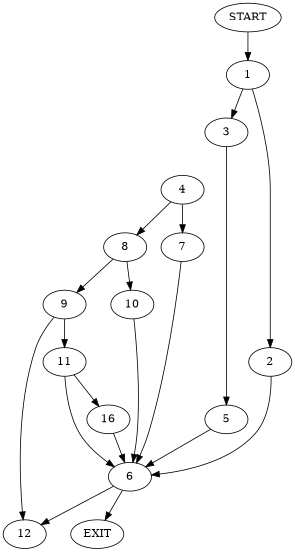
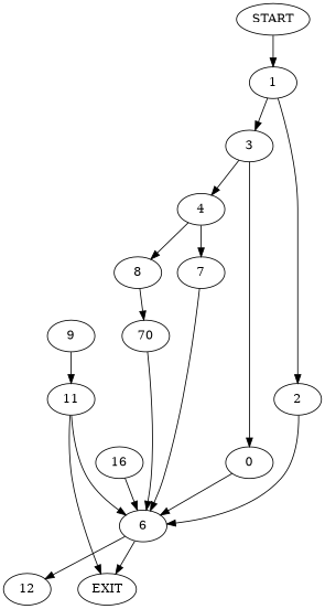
  digraph {
    n1 [label=START]
    1
    2
    3
    n5 [label=EXIT]
    6
    4
-   5
+   5 [label=0]
    12
    7
    8
    9
-   10
+   10 [label=70]
    11
    n15 [label=16]
    n1 -> 1
    1 -> 2
    1 -> 3
    2 -> 6
+   3 -> 4
    3 -> 5
    6 -> n5
    6 -> 12
    4 -> 7
    4 -> 8
    5 -> 6
    7 -> 6
-   8 -> 9
    8 -> 10
-   9 -> 12
    9 -> 11
    10 -> 6
    11 -> 6
-   11 -> n15
+   11 -> n5
    n15 -> 6
  }
